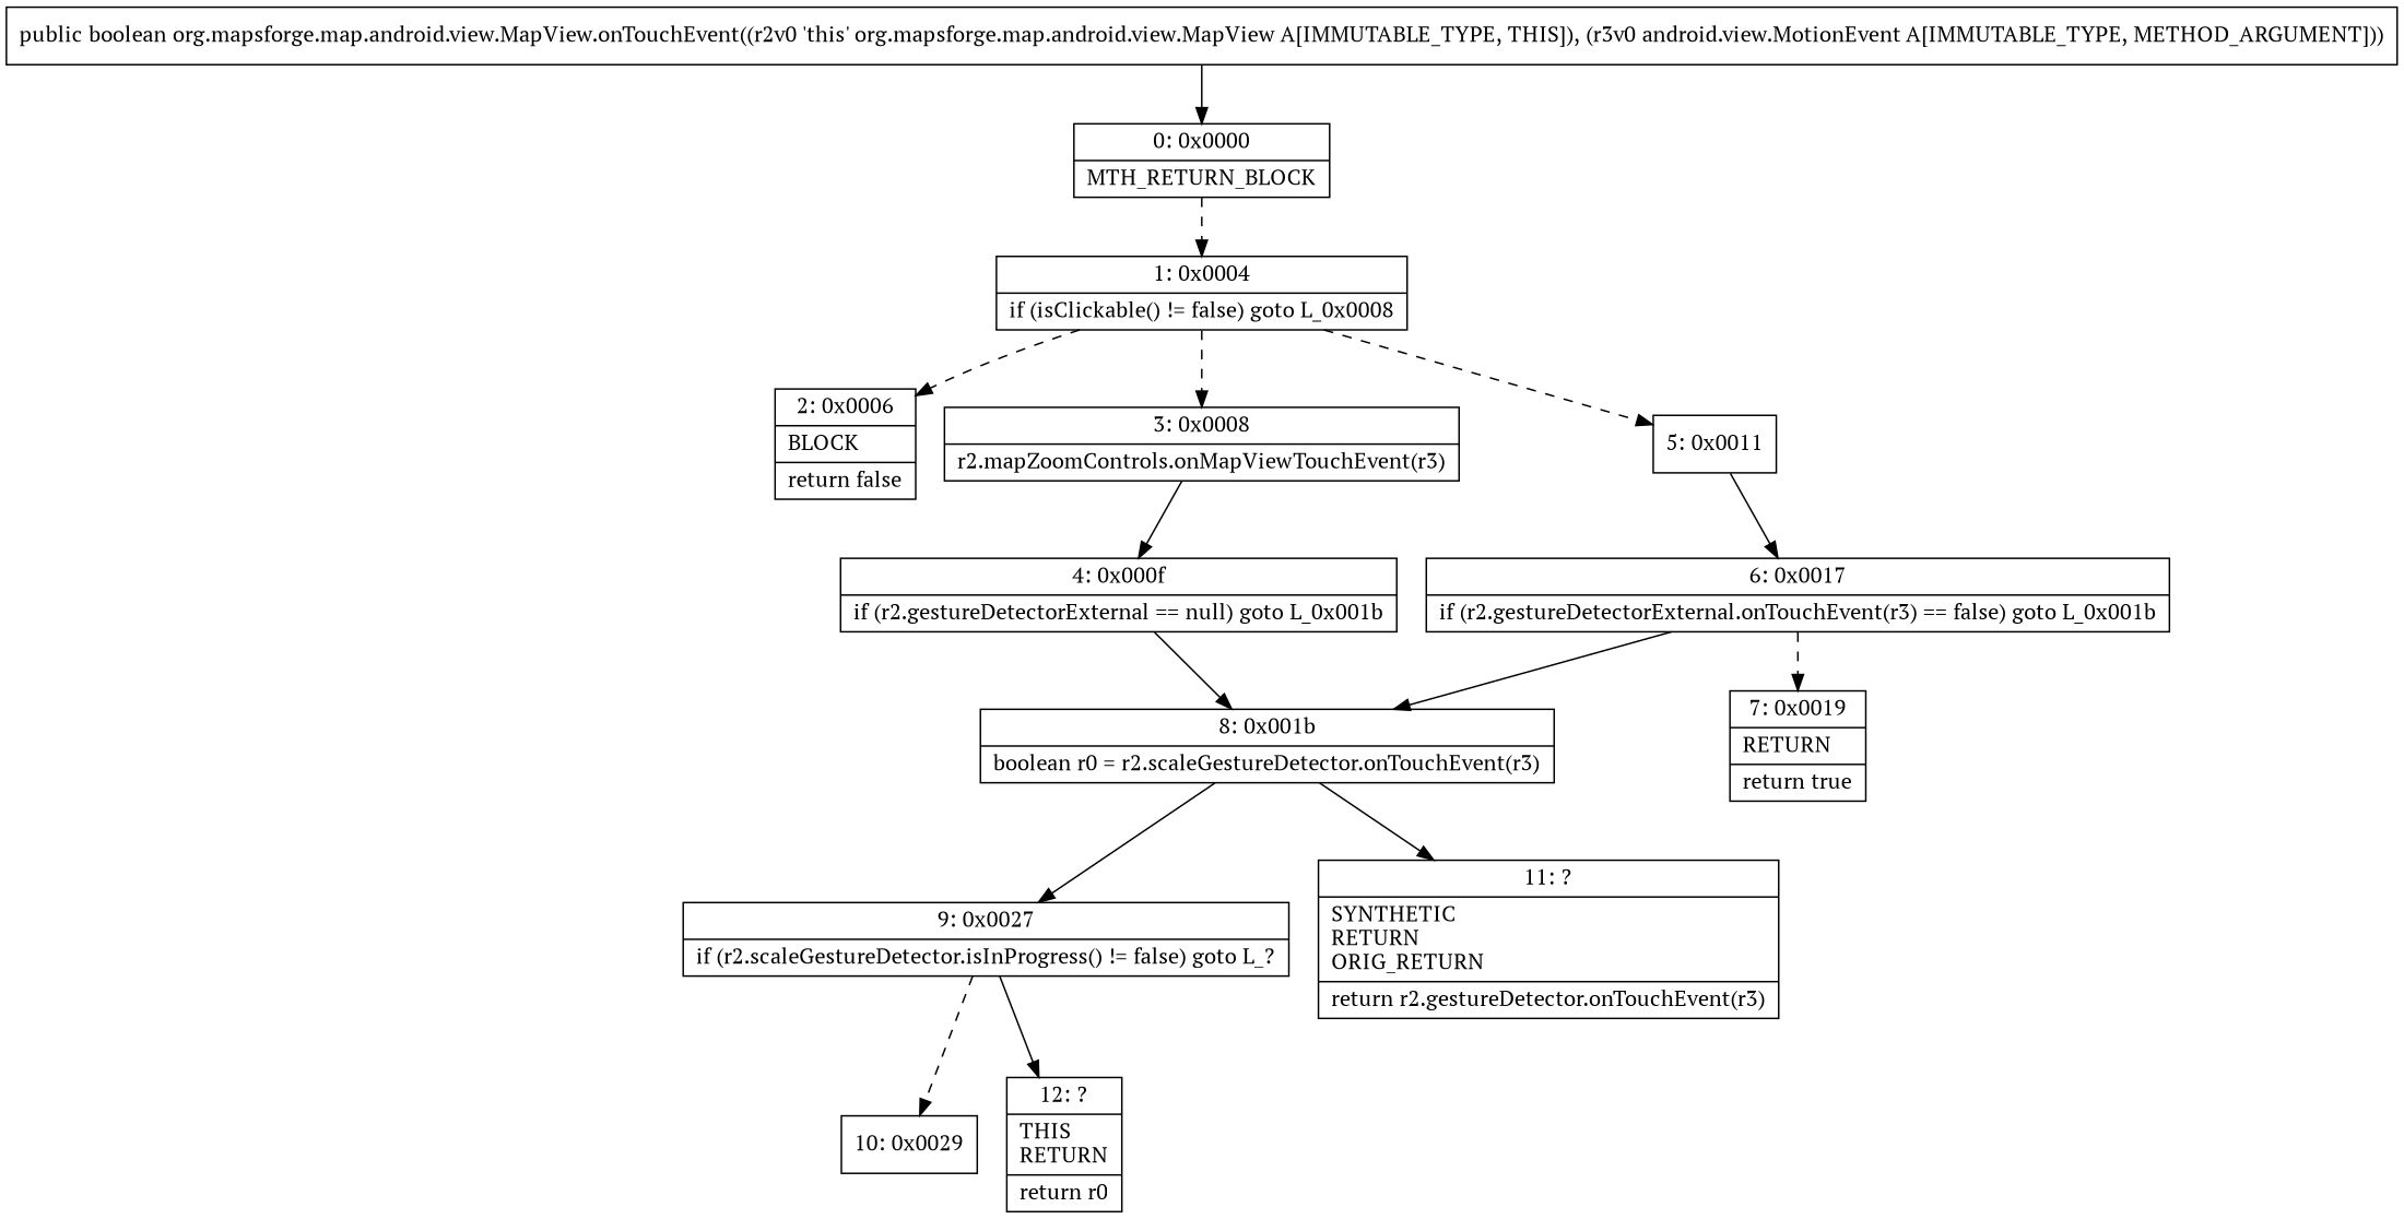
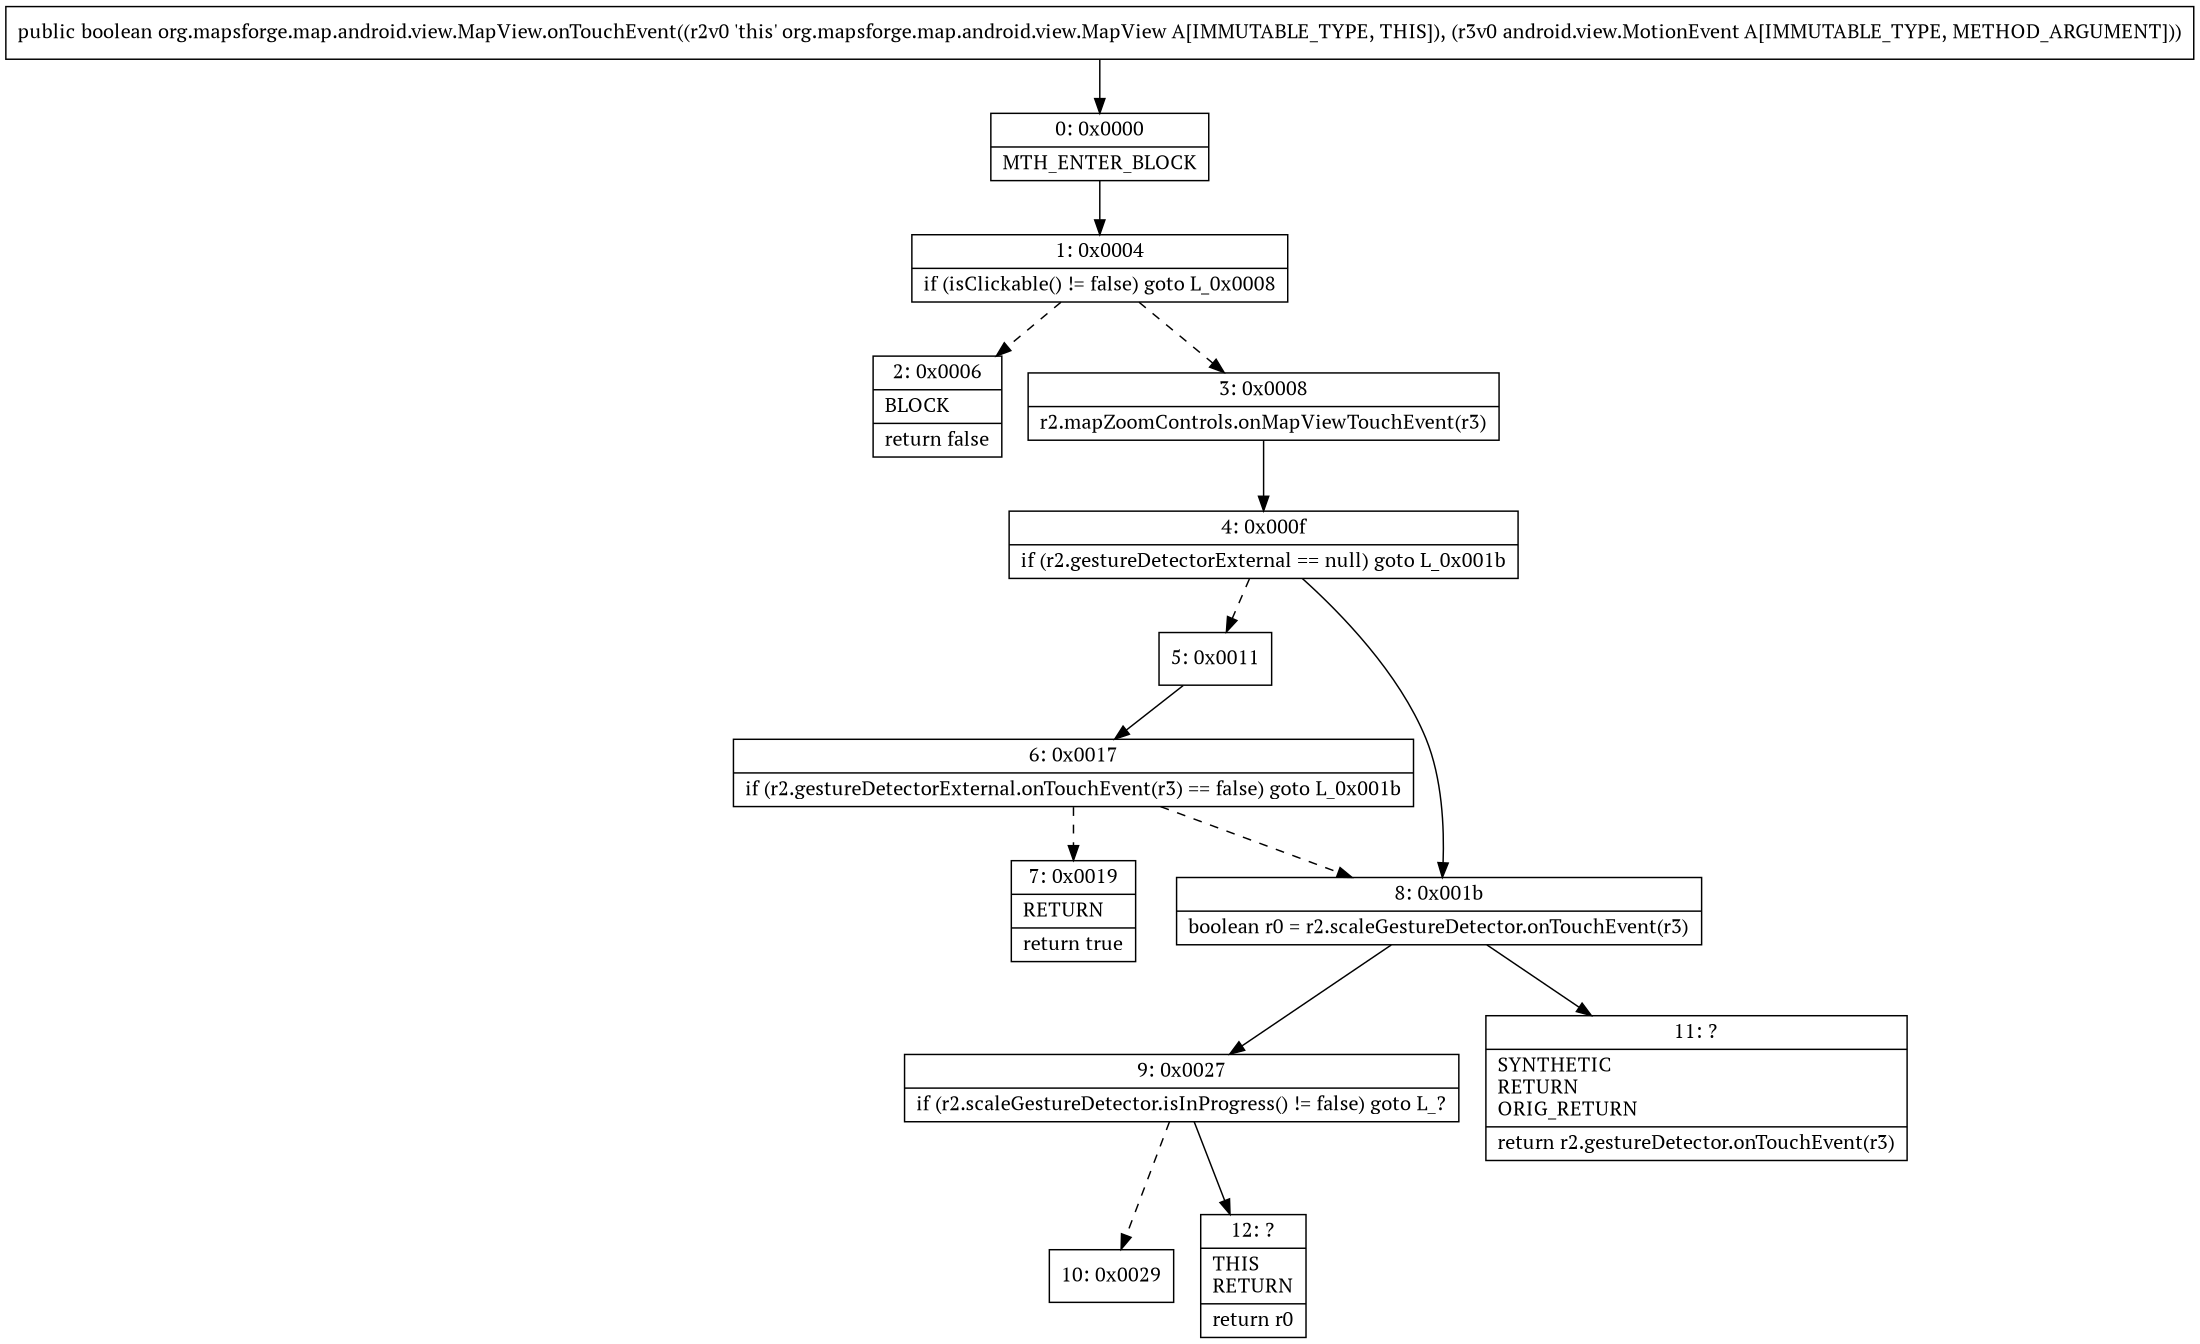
  digraph {
    fontname="PT Serif"
    node [fontname="PT Serif" shape=record]
    edge [fontname="PT Serif"]
-   n1 [label="{0\:\ 0x0000|MTH_RETURN_BLOCK\l}"]
+   n1 [label="{0\:\ 0x0000|MTH_ENTER_BLOCK\l}"]
    n2 [label="{1\:\ 0x0004|if (isClickable() != false) goto L_0x0008\l}"]
    n3 [label="{2\:\ 0x0006|BLOCK\l|return false\l}"]
    n4 [label="{3\:\ 0x0008|r2.mapZoomControls.onMapViewTouchEvent(r3)\l}"]
    n5 [label="{4\:\ 0x000f|if (r2.gestureDetectorExternal == null) goto L_0x001b\l}"]
    n6 [label="{5\:\ 0x0011}"]
    n7 [label="{8\:\ 0x001b|boolean r0 = r2.scaleGestureDetector.onTouchEvent(r3)\l}"]
    n8 [label="{6\:\ 0x0017|if (r2.gestureDetectorExternal.onTouchEvent(r3) == false) goto L_0x001b\l}"]
    n9 [label="{9\:\ 0x0027|if (r2.scaleGestureDetector.isInProgress() != false) goto L_?\l}"]
    n10 [label="{11\:\ ?|SYNTHETIC\lRETURN\lORIG_RETURN\l|return r2.gestureDetector.onTouchEvent(r3)\l}"]
    n11 [label="{7\:\ 0x0019|RETURN\l|return true\l}"]
    n12 [label="{10\:\ 0x0029}"]
    n13 [label="{12\:\ ?|THIS\lRETURN\l|return r0\l}"]
    n14 [label="{public boolean org.mapsforge.map.android.view.MapView.onTouchEvent((r2v0 'this' org.mapsforge.map.android.view.MapView A[IMMUTABLE_TYPE, THIS]), (r3v0 android.view.MotionEvent A[IMMUTABLE_TYPE, METHOD_ARGUMENT])) }"]
-   n1 -> n2 [style=dashed]
+   n1 -> n2
    n2 -> n3 [style=dashed]
    n2 -> n4 [style=dashed]
    n4 -> n5
-   n2 -> n6 [style=dashed]
+   n5 -> n6 [style=dashed]
    n5 -> n7
    n6 -> n8
    n7 -> n9
    n7 -> n10
-   n8 -> n7
+   n8 -> n7 [style=dashed]
    n8 -> n11 [style=dashed]
    n9 -> n12 [style=dashed]
    n9 -> n13
    n14 -> n1
  }
